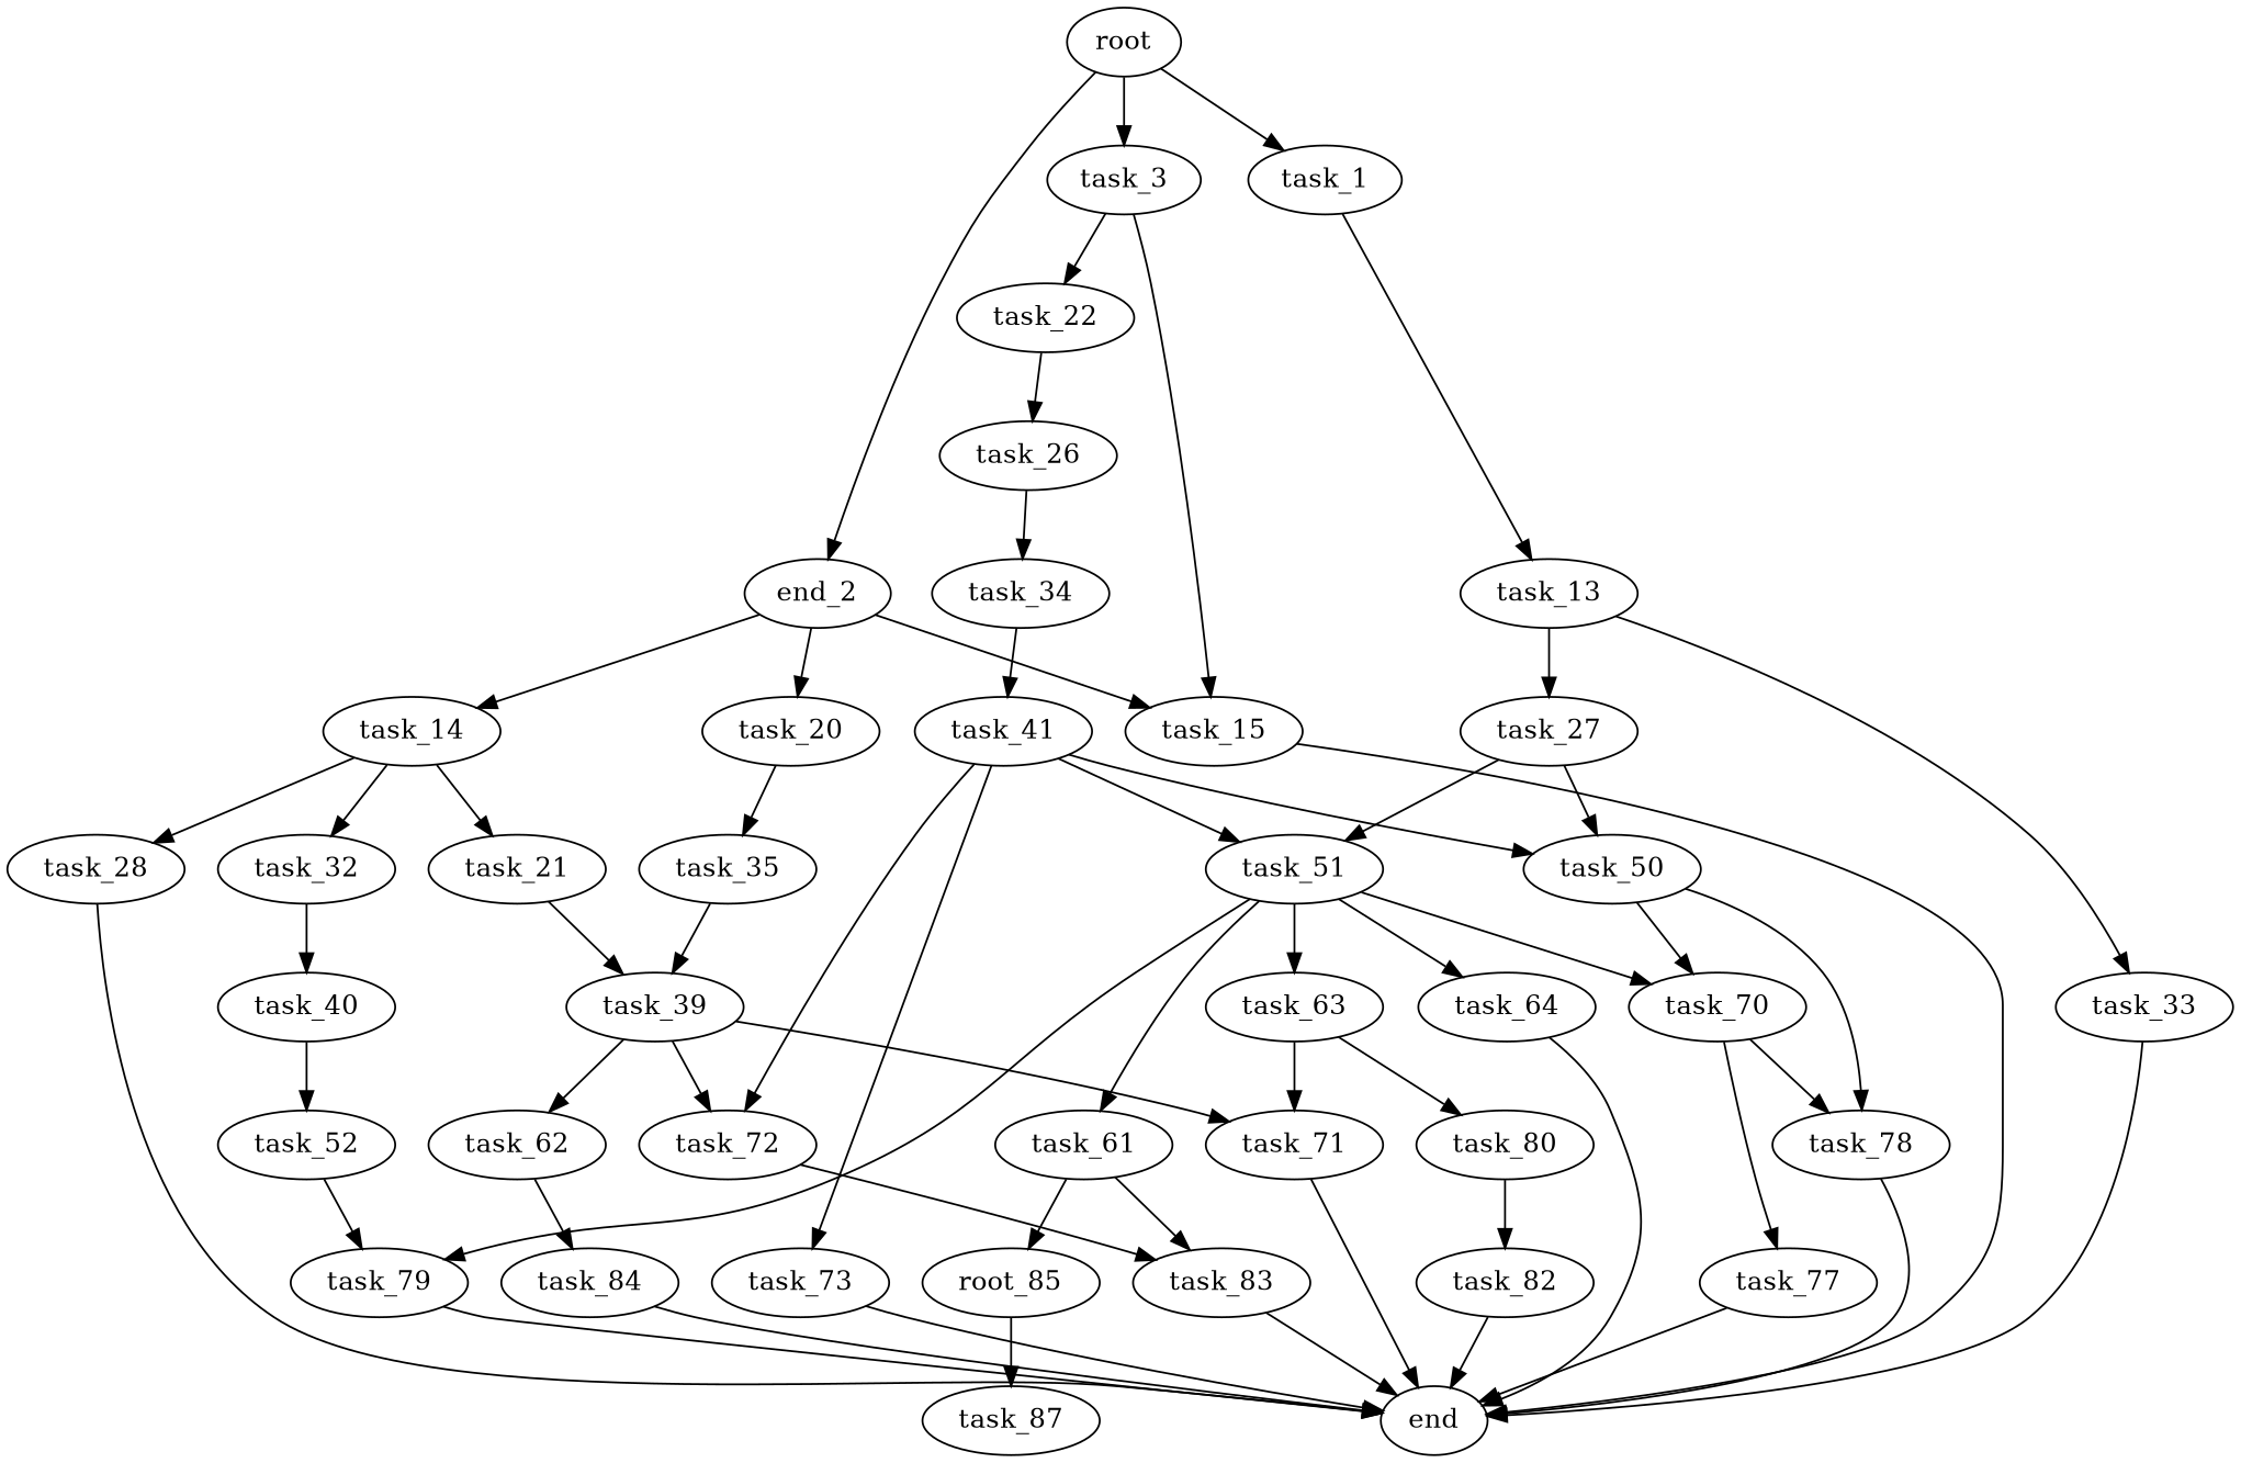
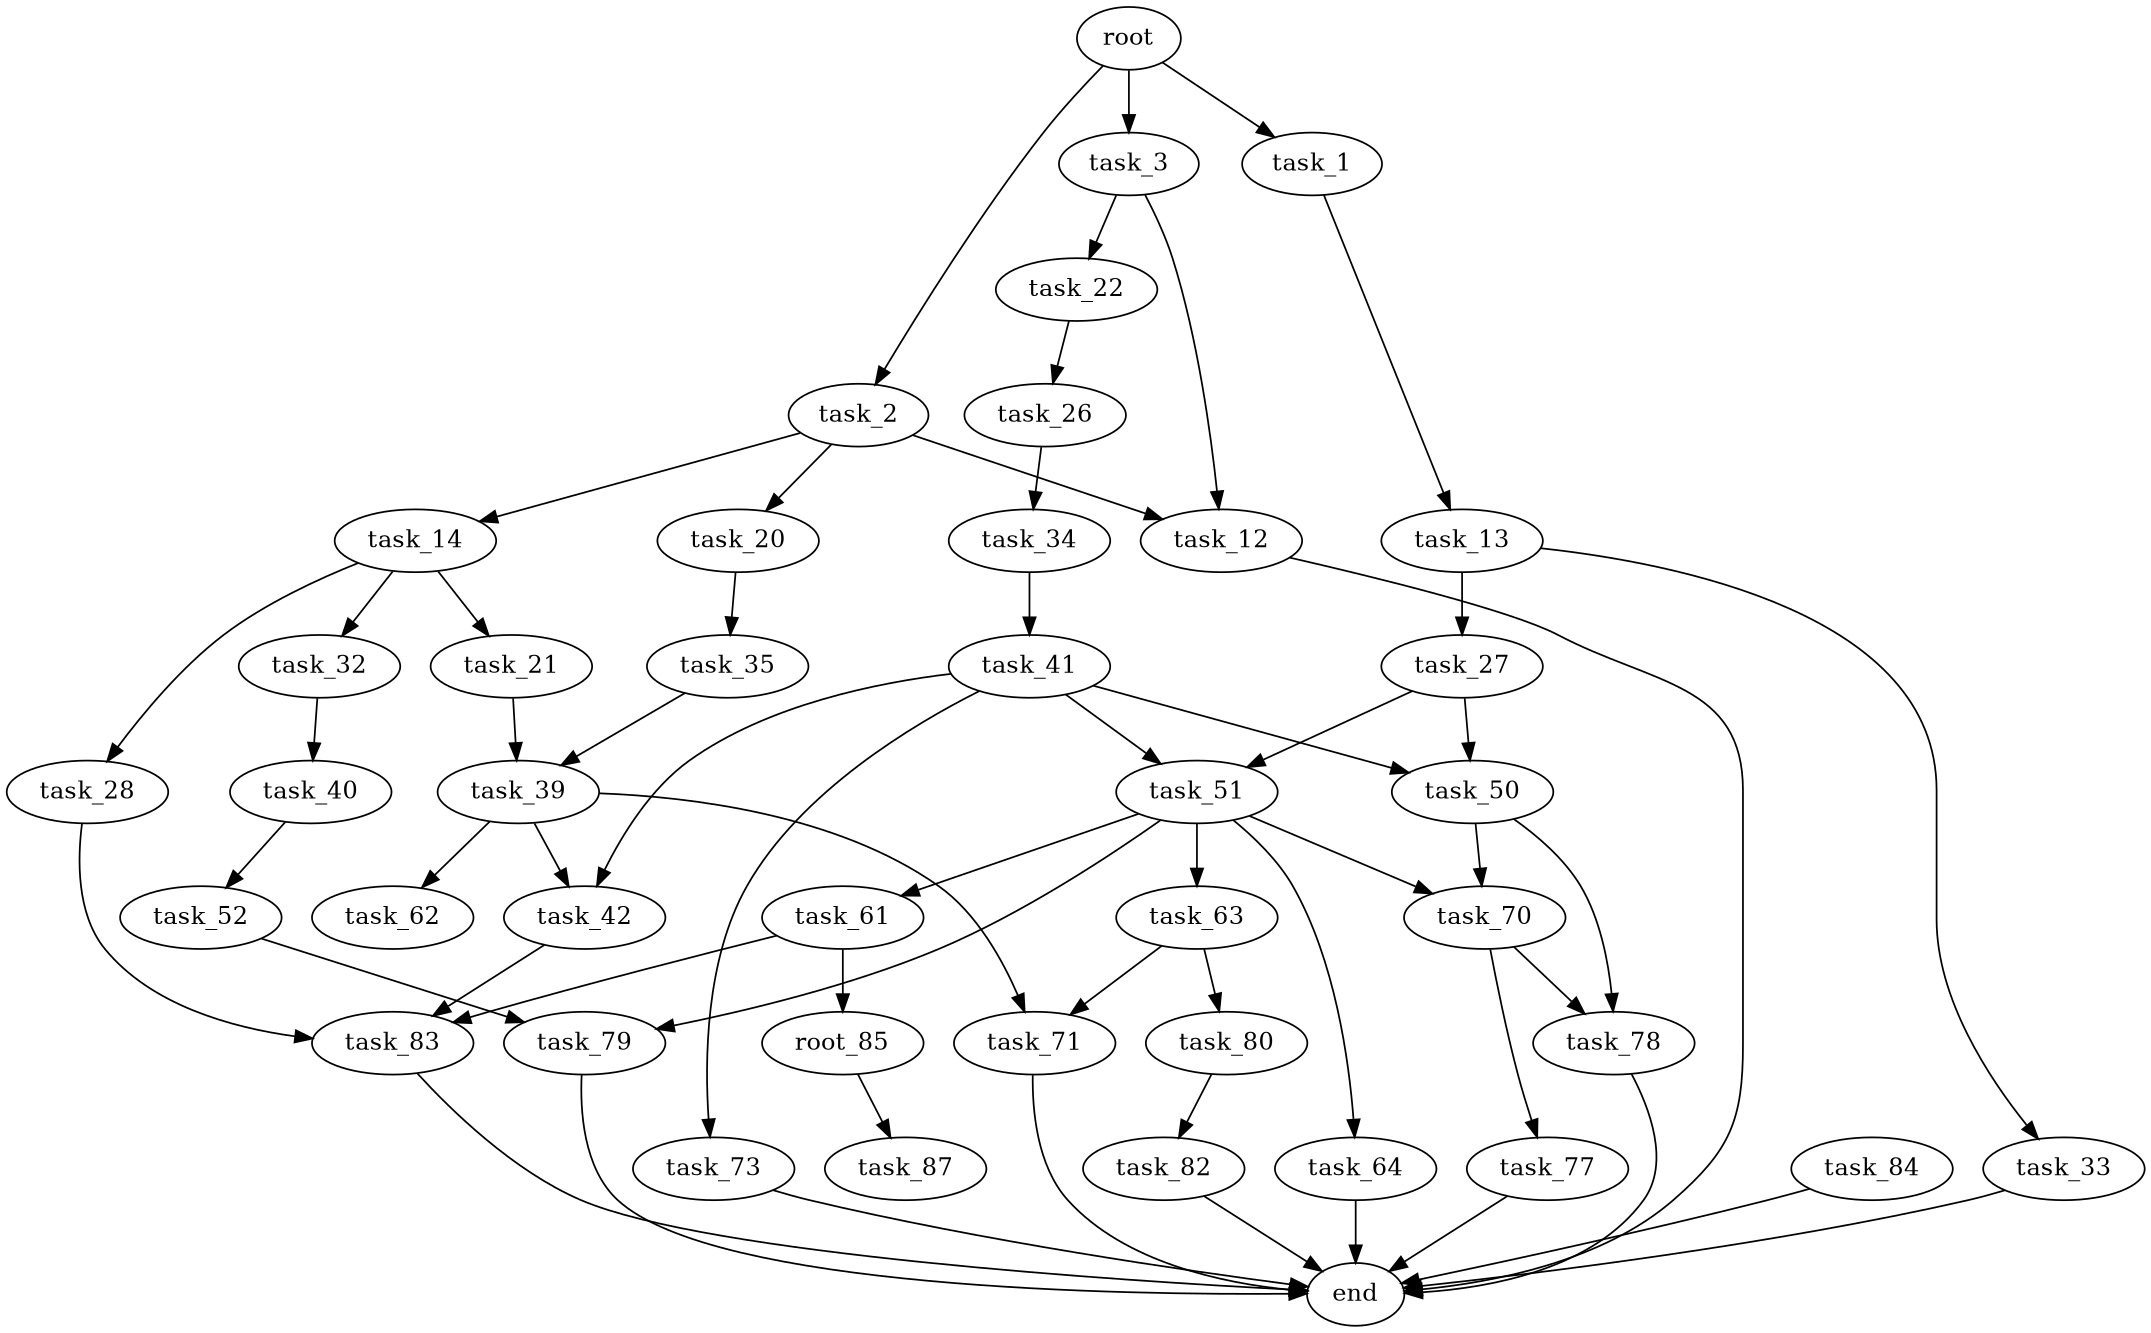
  digraph {
    root
    task_1
-   task_2 [label=end_2]
+   task_2
    task_3
    task_13
-   task_12 [label=task_15]
+   task_12
    task_14
    task_20
    task_22
    task_27
    task_33
    end
    task_21
    task_28
    task_32
    task_35
    task_26
    task_50
    task_51
    task_39
    task_40
    task_34
    task_70
    task_78
    task_61
    task_63
    task_64
    task_79
    task_62
    task_71
-   task_72
+   task_72 [label=task_42]
    task_52
    task_84
    task_83
    task_41
    task_73
    task_77
    n38 [label=root_85]
    task_80
    task_87
    task_82
    root -> task_1
    root -> task_2
    root -> task_3
    task_1 -> task_13
    task_2 -> task_12
    task_2 -> task_14
    task_2 -> task_20
    task_3 -> task_12
    task_3 -> task_22
    task_13 -> task_27
    task_13 -> task_33
    task_12 -> end
    task_14 -> task_21
    task_14 -> task_28
    task_14 -> task_32
    task_20 -> task_35
    task_22 -> task_26
    task_27 -> task_50
    task_27 -> task_51
    task_33 -> end
    task_21 -> task_39
-   task_28 -> end
+   task_28 -> task_83
    task_32 -> task_40
    task_35 -> task_39
    task_26 -> task_34
    task_50 -> task_70
    task_50 -> task_78
    task_51 -> task_70
    task_51 -> task_61
    task_51 -> task_63
    task_51 -> task_64
    task_51 -> task_79
    task_39 -> task_62
    task_39 -> task_71
    task_39 -> task_72
    task_40 -> task_52
    task_34 -> task_41
    task_70 -> task_78
    task_70 -> task_77
    task_78 -> end
    task_61 -> task_83
    task_61 -> n38
    task_63 -> task_71
    task_63 -> task_80
    task_64 -> end
    task_79 -> end
-   task_62 -> task_84
    task_71 -> end
    task_72 -> task_83
    task_52 -> task_79
    task_84 -> end
    task_83 -> end
    task_41 -> task_50
    task_41 -> task_51
    task_41 -> task_72
    task_41 -> task_73
    task_73 -> end
    task_77 -> end
    n38 -> task_87
    task_80 -> task_82
    task_82 -> end
  }
